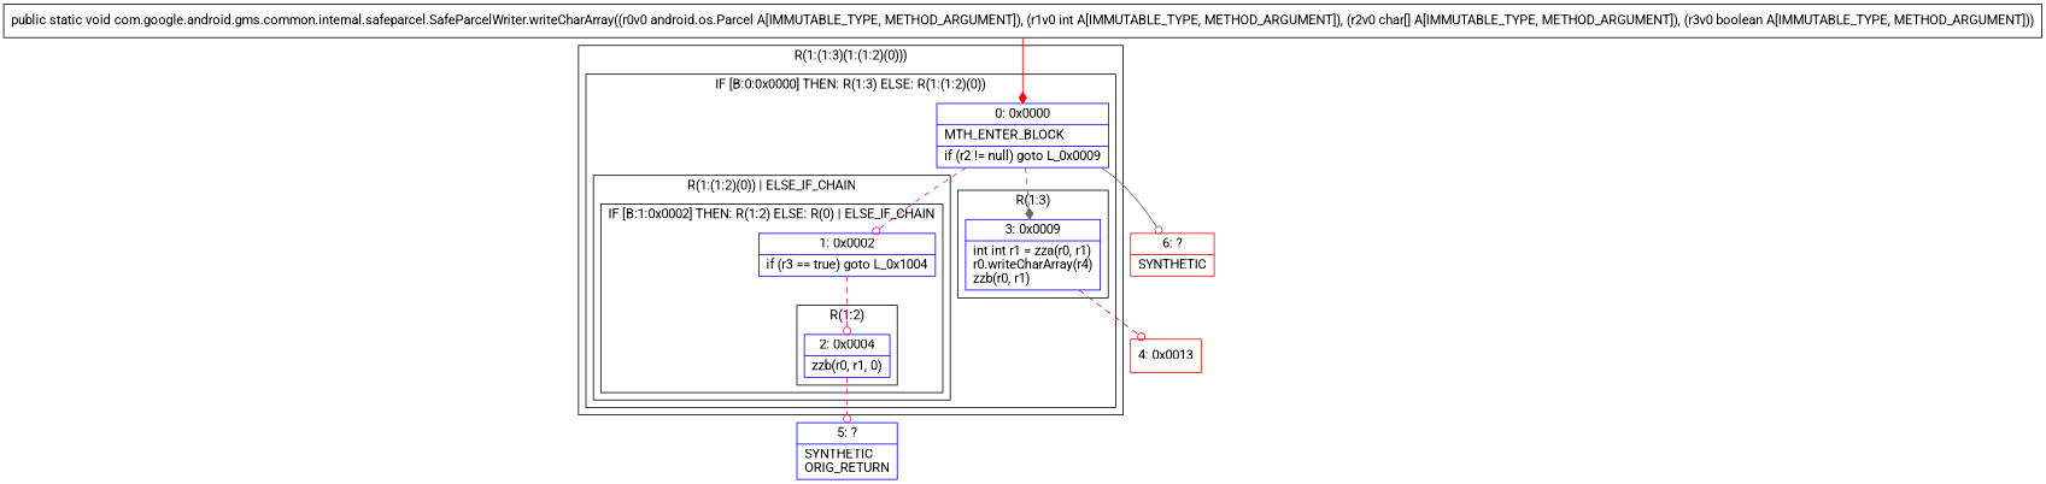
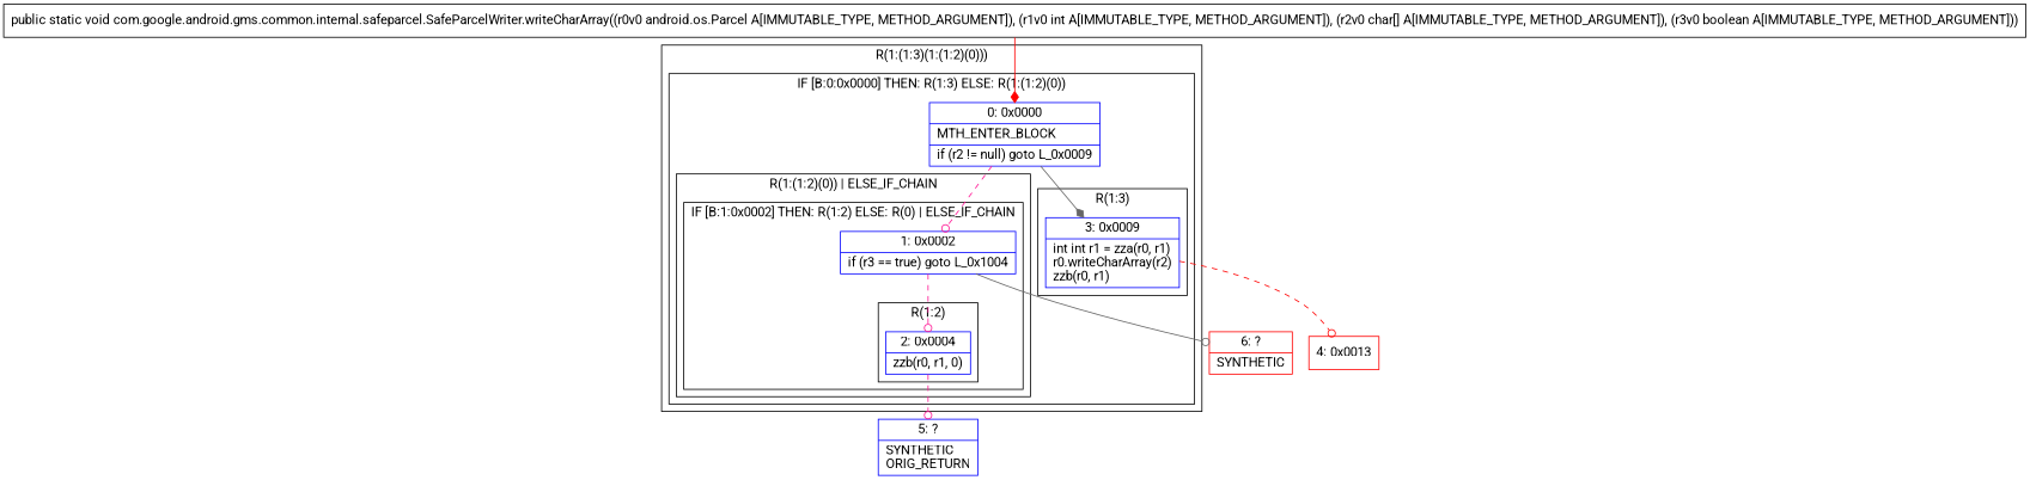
  digraph {
    fontname=Roboto
    node [color=blue fontname=Roboto shape=record]
    edge [arrowhead=odot color=deeppink fontname=Roboto style=dashed]
-   n1 [label="{3\:\ 0x0009|int int r1 = zza(r0, r1)\lr0.writeCharArray(r4)\lzzb(r0, r1)\l}"]
+   n1 [label="{3\:\ 0x0009|int int r1 = zza(r0, r1)\lr0.writeCharArray(r2)\lzzb(r0, r1)\l}"]
    n2 [label="{2\:\ 0x0004|zzb(r0, r1, 0)\l}"]
    n3 [label="{1\:\ 0x0002|if (r3 == true) goto L_0x1004\l}"]
    n4 [label="{0\:\ 0x0000|MTH_ENTER_BLOCK\l|if (r2 != null) goto L_0x0009\l}"]
    n5 [color=red label="{4\:\ 0x0013}"]
    n6 [label="{5\:\ ?|SYNTHETIC\lORIG_RETURN\l}"]
    n7 [color=red label="{6\:\ ?|SYNTHETIC\l}"]
    n8 [label="{public static void com.google.android.gms.common.internal.safeparcel.SafeParcelWriter.writeCharArray((r0v0 android.os.Parcel A[IMMUTABLE_TYPE, METHOD_ARGUMENT]), (r1v0 int A[IMMUTABLE_TYPE, METHOD_ARGUMENT]), (r2v0 char[] A[IMMUTABLE_TYPE, METHOD_ARGUMENT]), (r3v0 boolean A[IMMUTABLE_TYPE, METHOD_ARGUMENT])) }" color=""]
    subgraph cluster_1 {
      label="R(1:(1:3)(1:(1:2)(0)))"
      subgraph cluster_2 {
        label="IF [B:0:0x0000] THEN: R(1:3) ELSE: R(1:(1:2)(0))"
        n4
        subgraph cluster_3 {
          label="R(1:3)"
          n1
        }
        subgraph cluster_4 {
          label="R(1:(1:2)(0)) | ELSE_IF_CHAIN\l"
          subgraph cluster_5 {
            label="IF [B:1:0x0002] THEN: R(1:2) ELSE: R(0) | ELSE_IF_CHAIN\l"
            n3
            subgraph cluster_6 {
              label="R(1:2)"
              n2
            }
            subgraph cluster_7 {
              label="R(0)"
            }
          }
        }
      }
    }
    n1 -> n5 [color=red]
    n2 -> n6
    n3 -> n2
-   n4 -> n7 [color=gray40 style=solid]
-   n4 -> n1 [arrowhead=diamond color=gray40]
+   n3 -> n7 [color=gray40 style=solid]
+   n4 -> n1 [arrowhead=diamond color=gray40 style=solid]
    n4 -> n3
    n8 -> n4 [arrowhead=diamond color=red style=solid]
  }
